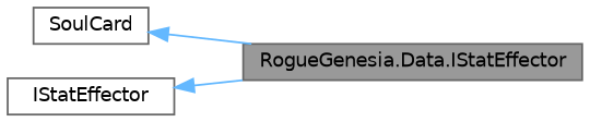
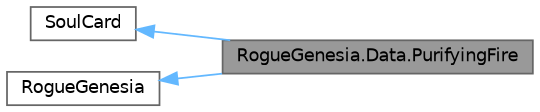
  digraph {
    rankdir=LR
    node [color=gray40 fillcolor=white fontname=Helvetica fontsize=10 shape=box style=filled]
    edge [color=steelblue1 dir=back fontname=Helvetica fontsize=10 labelfontname=Helvetica labelfontsize=10 style=solid]
-   n1 [fillcolor=grey60 fontcolor=black height=0.2 label="RogueGenesia.Data.IStatEffector" width=0.4]
+   n1 [fillcolor=grey60 fontcolor=black height=0.2 label="RogueGenesia.Data.PurifyingFire" width=0.4]
    n2 [height=0.2 label=SoulCard width=0.4]
-   n3 [height=0.2 label=IStatEffector width=0.4]
+   n3 [height=0.2 label=RogueGenesia width=0.4]
    n2 -> n1
    n3 -> n1
  }
